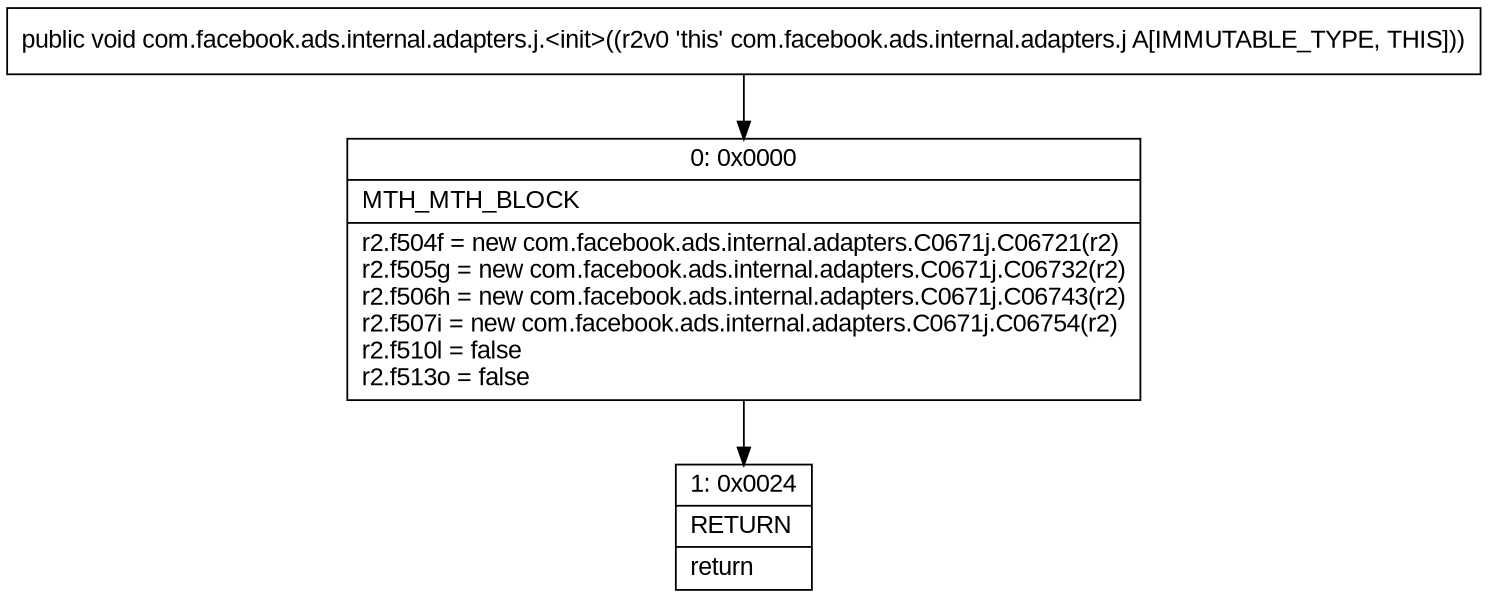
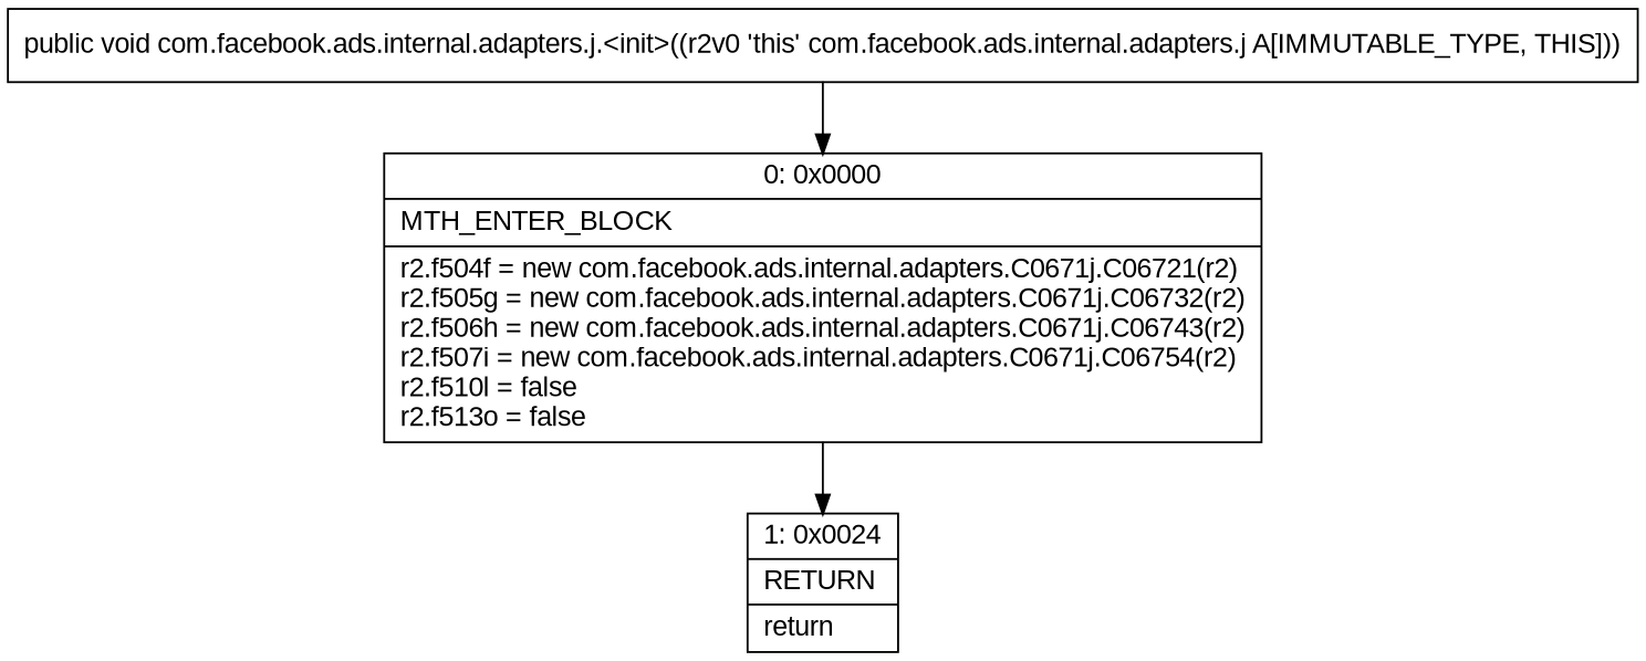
  digraph {
    fontname="Liberation Sans"
    node [shape=record fontname="Liberation Sans"]
    edge [fontname="Liberation Sans"]
-   n1 [label="{0\:\ 0x0000|MTH_MTH_BLOCK\l|r2.f504f = new com.facebook.ads.internal.adapters.C0671j.C06721(r2)\lr2.f505g = new com.facebook.ads.internal.adapters.C0671j.C06732(r2)\lr2.f506h = new com.facebook.ads.internal.adapters.C0671j.C06743(r2)\lr2.f507i = new com.facebook.ads.internal.adapters.C0671j.C06754(r2)\lr2.f510l = false\lr2.f513o = false\l}"]
+   n1 [label="{0\:\ 0x0000|MTH_ENTER_BLOCK\l|r2.f504f = new com.facebook.ads.internal.adapters.C0671j.C06721(r2)\lr2.f505g = new com.facebook.ads.internal.adapters.C0671j.C06732(r2)\lr2.f506h = new com.facebook.ads.internal.adapters.C0671j.C06743(r2)\lr2.f507i = new com.facebook.ads.internal.adapters.C0671j.C06754(r2)\lr2.f510l = false\lr2.f513o = false\l}"]
    n2 [label="{1\:\ 0x0024|RETURN\l|return\l}"]
    n3 [label="{public void com.facebook.ads.internal.adapters.j.\<init\>((r2v0 'this' com.facebook.ads.internal.adapters.j A[IMMUTABLE_TYPE, THIS])) }"]
    n1 -> n2
    n3 -> n1
  }
